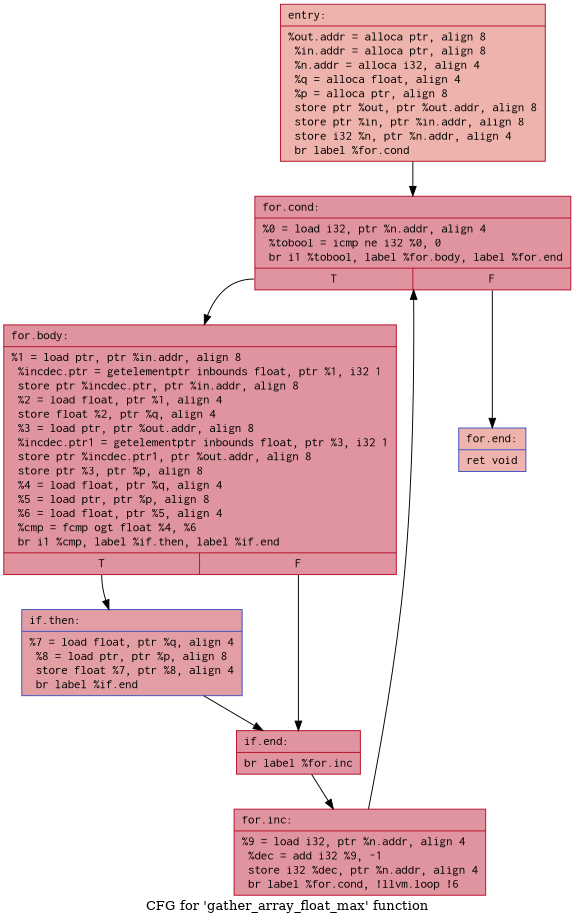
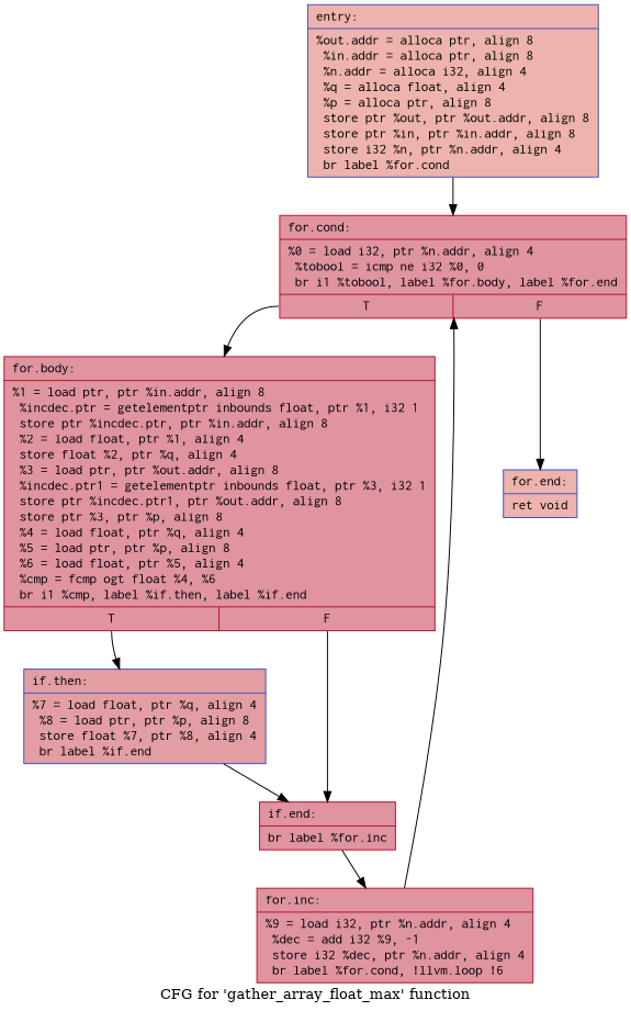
  digraph {
    label="CFG for 'gather_array_float_max' function"
    node [color="#b70d28ff" fillcolor="#b70d2870" fontname=Courier shape=record style=filled]
-   n1 [fillcolor="#d6524470" label="{entry:\l|  %out.addr = alloca ptr, align 8\l  %in.addr = alloca ptr, align 8\l  %n.addr = alloca i32, align 4\l  %q = alloca float, align 4\l  %p = alloca ptr, align 8\l  store ptr %out, ptr %out.addr, align 8\l  store ptr %in, ptr %in.addr, align 8\l  store i32 %n, ptr %n.addr, align 4\l  br label %for.cond\l}"]
+   n1 [color="#3d50c3ff" fillcolor="#d6524470" label="{entry:\l|  %out.addr = alloca ptr, align 8\l  %in.addr = alloca ptr, align 8\l  %n.addr = alloca i32, align 4\l  %q = alloca float, align 4\l  %p = alloca ptr, align 8\l  store ptr %out, ptr %out.addr, align 8\l  store ptr %in, ptr %in.addr, align 8\l  store i32 %n, ptr %n.addr, align 4\l  br label %for.cond\l}"]
    n2 [label="{for.cond:\l|  %0 = load i32, ptr %n.addr, align 4\l  %tobool = icmp ne i32 %0, 0\l  br i1 %tobool, label %for.body, label %for.end\l|{<s0>T|<s1>F}}"]
    n3 [label="{for.body:\l|  %1 = load ptr, ptr %in.addr, align 8\l  %incdec.ptr = getelementptr inbounds float, ptr %1, i32 1\l  store ptr %incdec.ptr, ptr %in.addr, align 8\l  %2 = load float, ptr %1, align 4\l  store float %2, ptr %q, align 4\l  %3 = load ptr, ptr %out.addr, align 8\l  %incdec.ptr1 = getelementptr inbounds float, ptr %3, i32 1\l  store ptr %incdec.ptr1, ptr %out.addr, align 8\l  store ptr %3, ptr %p, align 8\l  %4 = load float, ptr %q, align 4\l  %5 = load ptr, ptr %p, align 8\l  %6 = load float, ptr %5, align 4\l  %cmp = fcmp ogt float %4, %6\l  br i1 %cmp, label %if.then, label %if.end\l|{<s0>T|<s1>F}}"]
    n4 [color="#3d50c3ff" fillcolor="#d6524470" label="{for.end:\l|  ret void\l}"]
    n5 [color="#3d50c3ff" fillcolor="#be242e70" label="{if.then:\l|  %7 = load float, ptr %q, align 4\l  %8 = load ptr, ptr %p, align 8\l  store float %7, ptr %8, align 4\l  br label %if.end\l}"]
    n6 [label="{if.end:\l|  br label %for.inc\l}"]
    n7 [label="{for.inc:\l|  %9 = load i32, ptr %n.addr, align 4\l  %dec = add i32 %9, -1\l  store i32 %dec, ptr %n.addr, align 4\l  br label %for.cond, !llvm.loop !6\l}"]
    n1 -> n2
    n2 -> n3 [tailport=s0]
    n2 -> n4 [tailport=s1]
    n3 -> n5 [tailport=s0]
    n3 -> n6 [tailport=s1]
    n5 -> n6
    n6 -> n7
    n7 -> n2
  }
